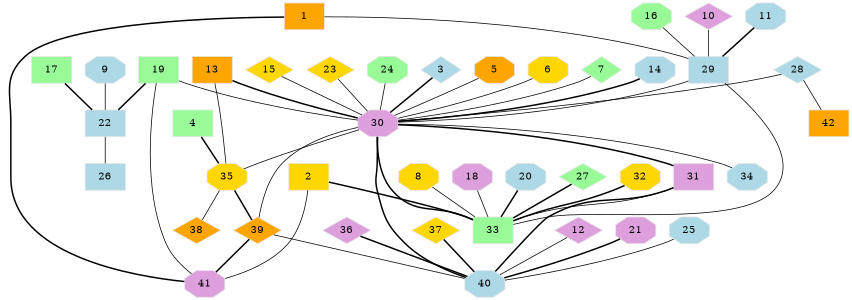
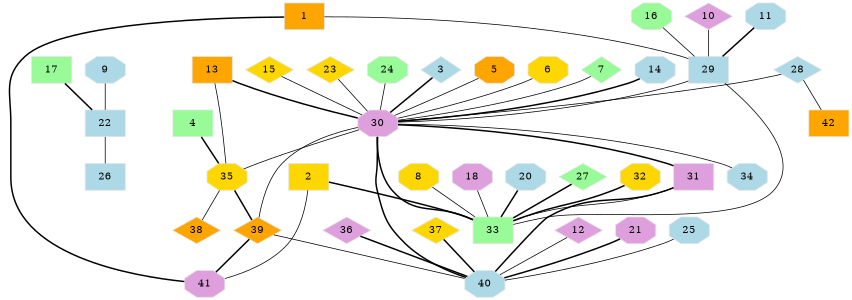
  graph {
    node [color=gray90 fillcolor=lightblue shape=octagon style=filled]
    edge [style=solid weight=1.0]
    1 [fillcolor=orange shape=box]
    29 [shape=box]
    41 [fillcolor=plum]
    33 [fillcolor=palegreen shape=box]
    30 [fillcolor=plum]
    2 [fillcolor=gold shape=box]
    3 [shape=diamond]
    35 [fillcolor=gold]
    40
    31 [fillcolor=plum shape=box]
    34
    39 [fillcolor=orange shape=diamond]
    4 [fillcolor=palegreen shape=box]
    38 [fillcolor=orange shape=diamond]
    5 [fillcolor=orange]
    6 [fillcolor=gold]
    7 [fillcolor=palegreen shape=diamond]
    8 [fillcolor=gold]
    22 [shape=box]
    9
    26 [shape=box]
    10 [fillcolor=plum shape=diamond]
    11
    12 [fillcolor=plum shape=diamond]
    13 [fillcolor=orange shape=box]
    14
    15 [fillcolor=gold shape=diamond]
    16 [fillcolor=palegreen]
    17 [fillcolor=palegreen shape=box]
    18 [fillcolor=plum]
-   19 [fillcolor=palegreen shape=box]
    20
    21 [fillcolor=plum]
    23 [fillcolor=gold shape=diamond]
    24 [fillcolor=palegreen]
    25
    27 [fillcolor=palegreen shape=diamond]
    28 [shape=diamond]
    42 [fillcolor=orange shape=box]
    32 [fillcolor=gold]
    36 [fillcolor=plum shape=diamond]
    37 [fillcolor=gold shape=diamond]
    1 -- 29
    1 -- 41 [style=bold]
    29 -- 33
    29 -- 30
    30 -- 33 [style=bold]
    30 -- 35
    30 -- 40 [style=bold]
    30 -- 31 [style=bold]
    30 -- 34
    30 -- 39 [weight=3.0]
    2 -- 41
    2 -- 33 [style=bold]
    3 -- 30 [style=bold]
    35 -- 39 [style=bold weight=2.0]
    35 -- 38
    31 -- 33
    31 -- 40 [style=bold]
    39 -- 41 [style=bold]
    39 -- 40
    4 -- 35 [style=bold]
    5 -- 30
    6 -- 30
    7 -- 30
    8 -- 33
    22 -- 26
    9 -- 22
    10 -- 29
    11 -- 29 [style=bold]
    12 -- 40
    13 -- 30 [style=bold]
    13 -- 35
    14 -- 30 [style=bold]
    15 -- 30
    16 -- 29
    17 -- 22 [style=bold]
    18 -- 33
-   19 -- 41
-   19 -- 30 [weight=2.0]
-   19 -- 22 [style=bold]
    20 -- 33 [style=bold]
    21 -- 40 [style=bold]
    23 -- 30
    24 -- 30
    25 -- 40
    27 -- 33 [style=bold]
    28 -- 30
    28 -- 42
    32 -- 33 [style=bold]
    36 -- 40 [style=bold]
    37 -- 40 [style=bold]
  }
